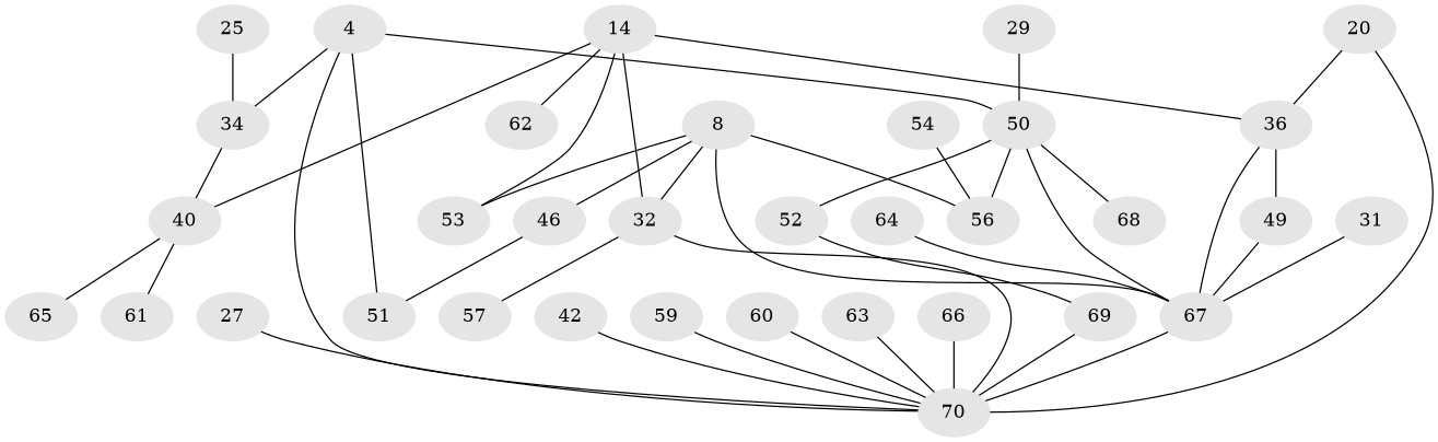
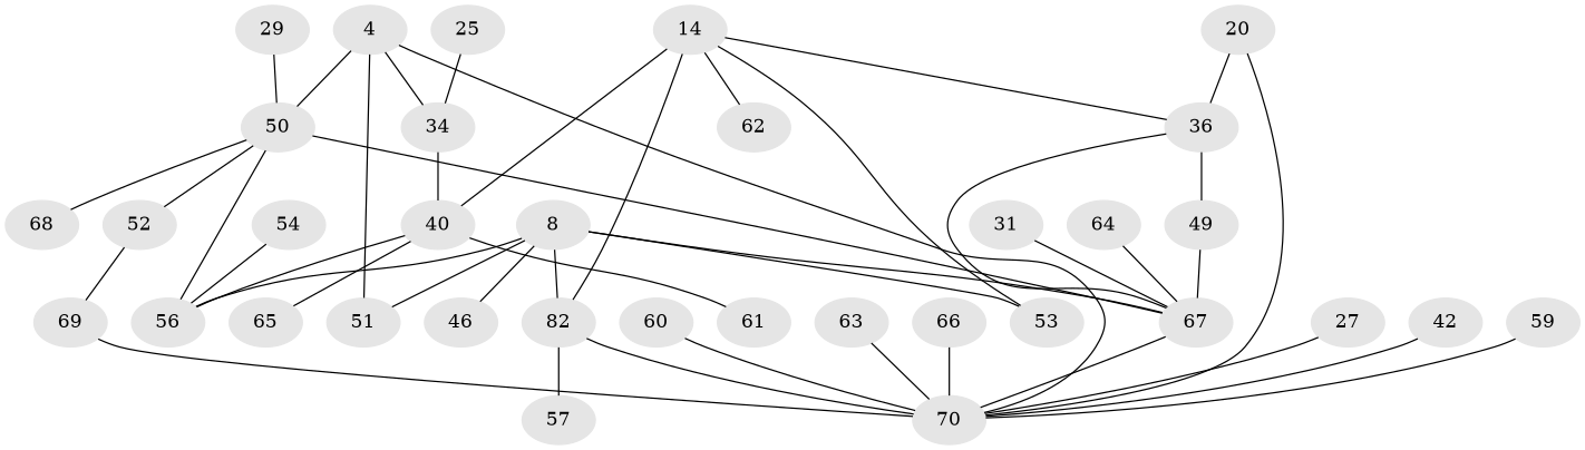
  graph {
    node [color=gray90 style=filled]
    34 [super="+17"]
    40 [super="+35"]
    4
    50 [super="+3+33"]
    51 [super="+26"]
    70 [super="+38+21+12+10"]
    56 [super="+55+43"]
    67 [super="+48+37"]
    52 [super="+39"]
    68
    8 [super="+5"]
-   32 [super="+7"]
+   32 [super="+7" label=82]
    46
    53
    57
    14
    36 [super="+11"]
    62
    49 [super="+22"]
    61
    65
    20 [super="+13"]
    25
    27
    29
    31
    42
    69 [super="+41"]
    54
    59 [super="+47"]
    60
    63 [super="+30"]
    64
    66 [super="+45"]
    34 -- 40
+   40 -- 56 [weight=2]
    40 -- 61
    40 -- 65
    4 -- 34 [weight=2]
    4 -- 50 [weight=2]
    4 -- 51
    4 -- 70
    50 -- 56
    50 -- 67 [weight=3]
    50 -- 52 [weight=2]
    50 -- 68
    67 -- 70
    52 -- 69
-   46 -- 51
+   8 -- 51
    8 -- 56 [weight=2]
    8 -- 67 [weight=3]
    8 -- 32
    8 -- 46
    8 -- 53
    32 -- 70
    32 -- 57
    14 -- 40
    14 -- 32 [weight=2]
    14 -- 53
    14 -- 36
    14 -- 62
    36 -- 67
    36 -- 49 [weight=2]
    49 -- 67
    20 -- 70
    20 -- 36
    25 -- 34
    27 -- 70
    29 -- 50
    31 -- 67
    42 -- 70
    69 -- 70 [weight=3]
    54 -- 56
    59 -- 70
    60 -- 70
    63 -- 70
    64 -- 67
    66 -- 70
  }
